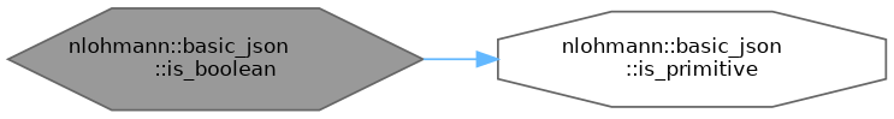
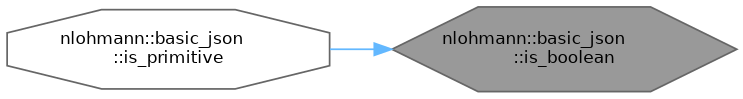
  digraph {
    rankdir=RL
    node [fontname=Helvetica fontsize=10 style=filled]
    n1 [color=gray40 fillcolor=grey60 fontcolor=black height=0.2 label="nlohmann::basic_json\l::is_boolean" shape=hexagon width=0.4]
    n2 [color=grey40 fillcolor=white height=0.2 label="nlohmann::basic_json\l::is_primitive" shape=octagon width=0.4]
-   n2 -> n1 [color=steelblue1 dir=back fontname=Helvetica fontsize=10 labelfontname=Helvetica labelfontsize=10 style=solid]
+   n1 -> n2 [color=steelblue1 dir=back fontname=Helvetica fontsize=10 labelfontname=Helvetica labelfontsize=10 style=solid]
  }
